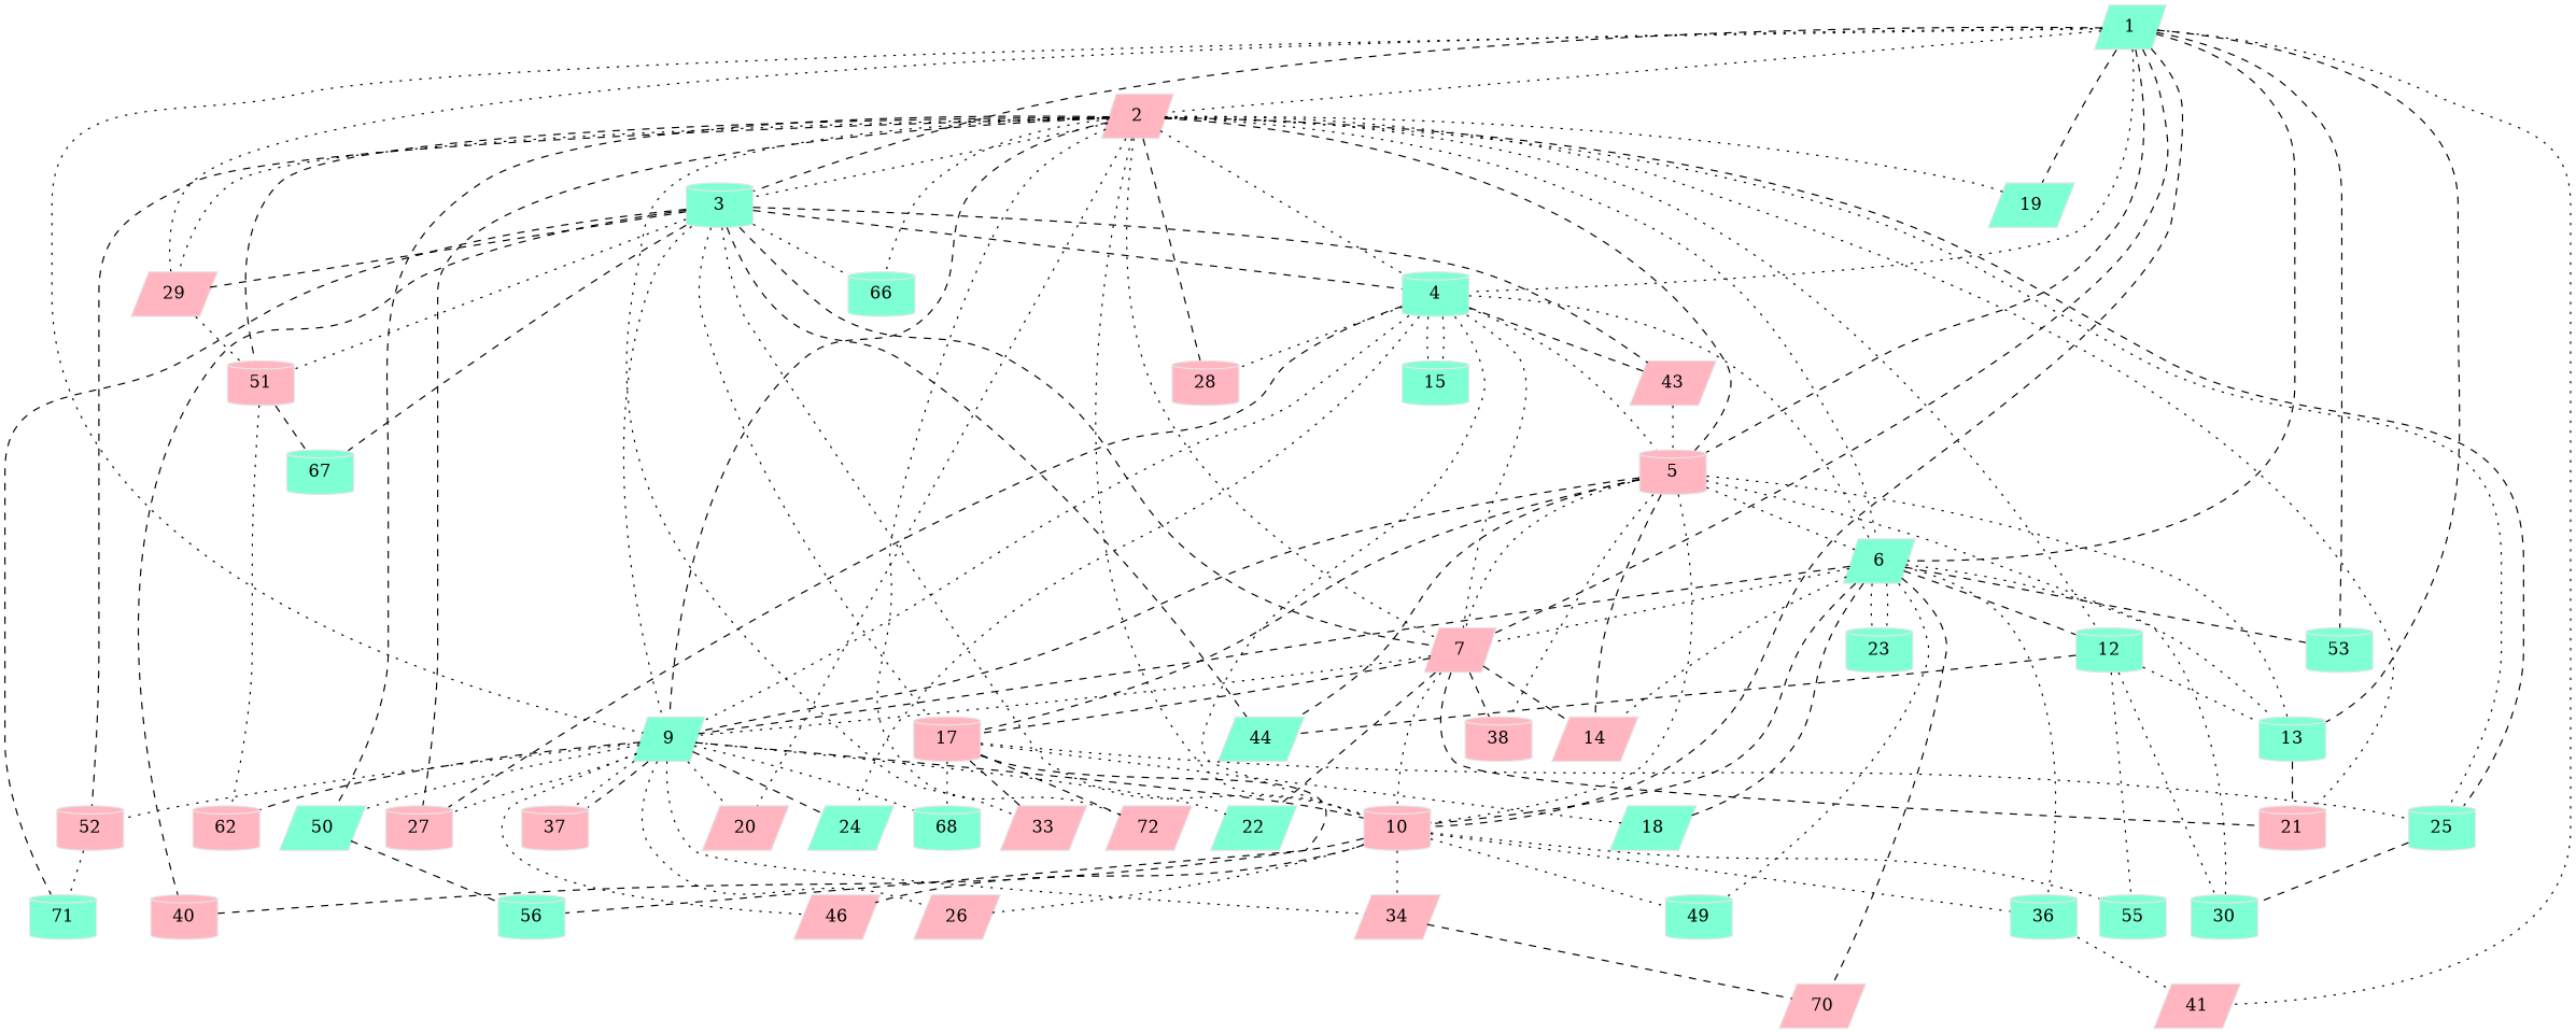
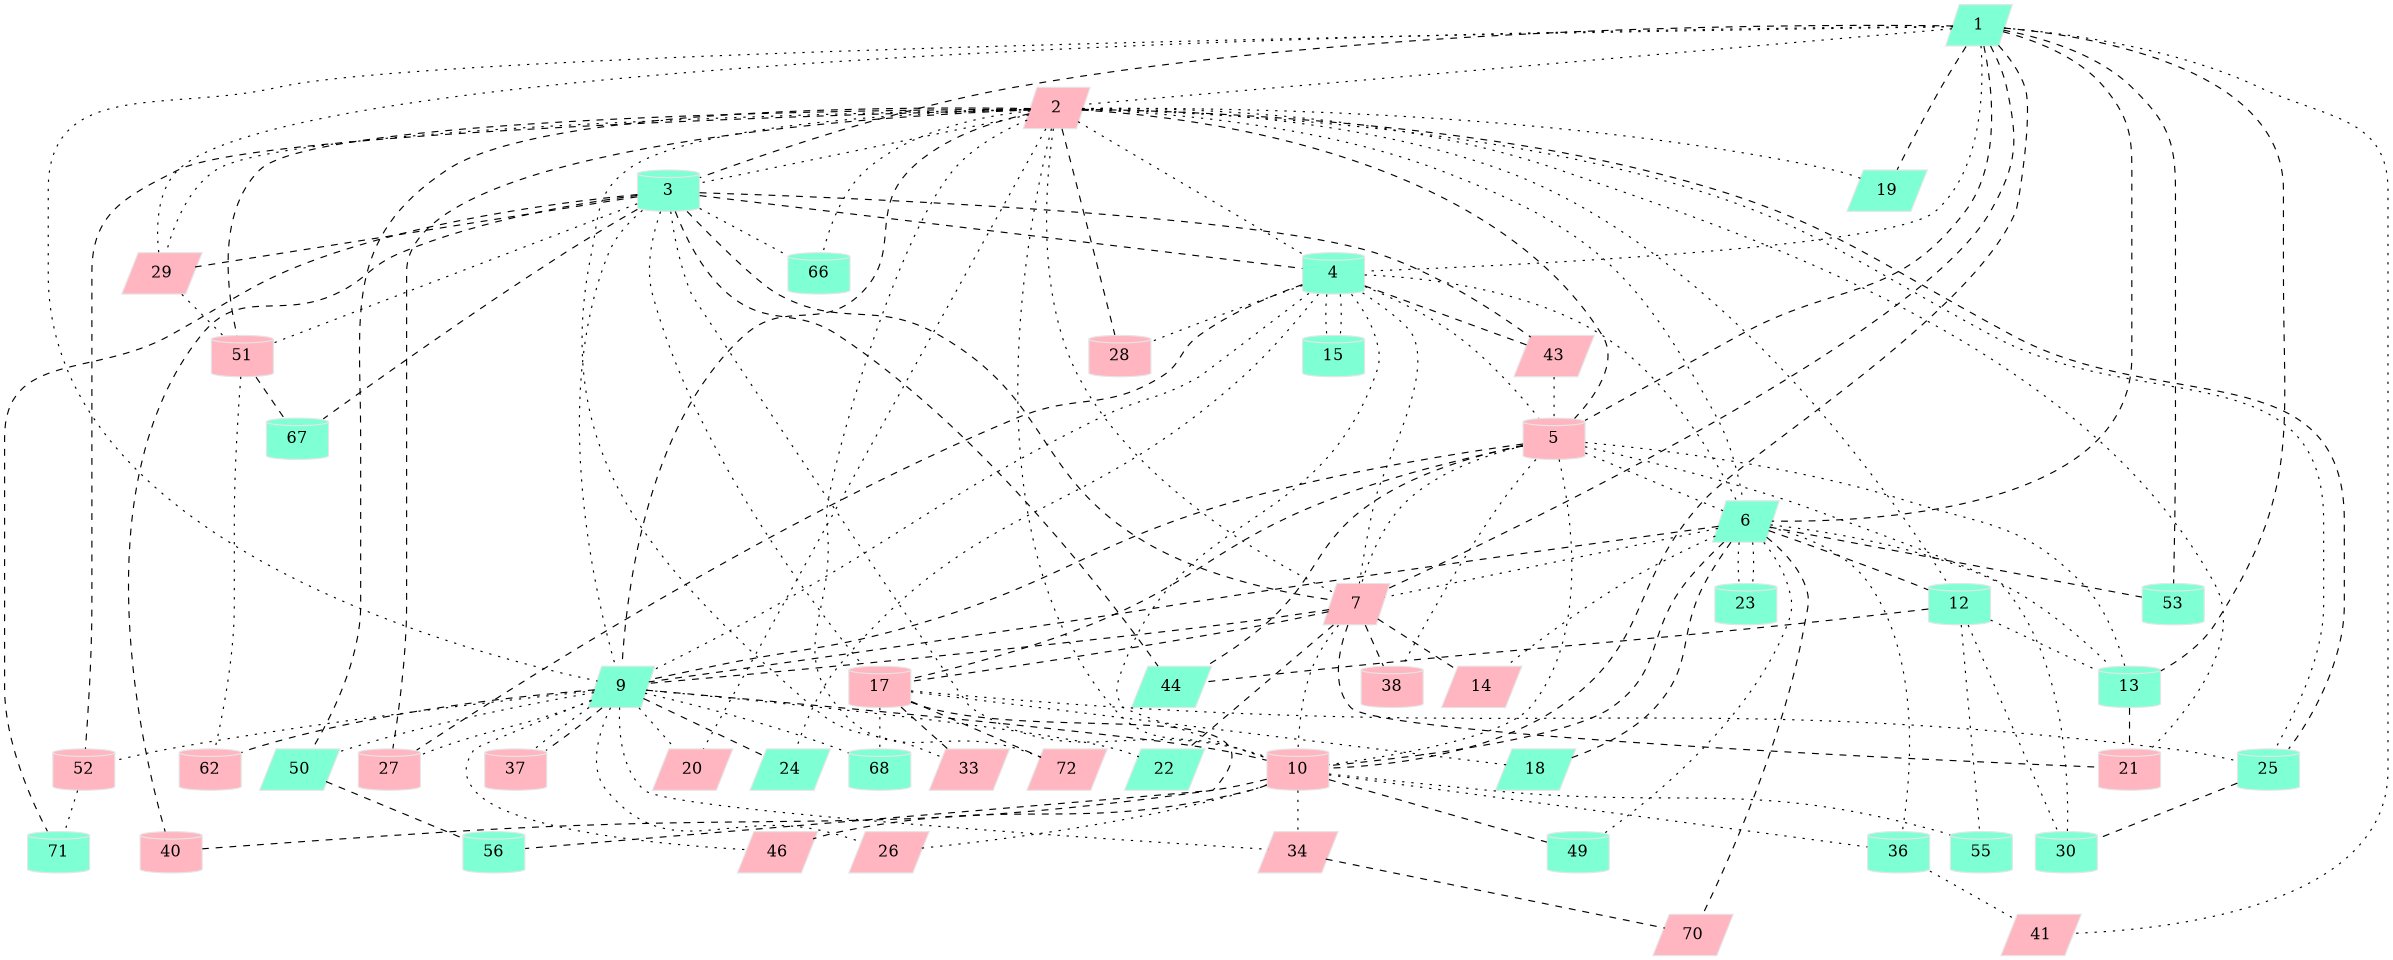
  graph {
    node [color=gray90 fillcolor=aquamarine shape=cylinder style=filled]
    edge [style=dotted]
    1 [shape=parallelogram super="+42"]
    2 [fillcolor=lightpink shape=parallelogram super="+8"]
    3 [super="+45"]
    4 [super="+63"]
    5 [fillcolor=lightpink super="+39"]
    6 [shape=parallelogram super="+57"]
    7 [fillcolor=lightpink shape=parallelogram super="+16"]
    9 [shape=parallelogram super="+11"]
    10 [fillcolor=lightpink super="+64"]
    13 [super="+48"]
    19 [shape=parallelogram]
    29 [fillcolor=lightpink shape=parallelogram super="+47"]
    41 [fillcolor=lightpink shape=parallelogram]
    53
    12 [super="+54"]
    20 [fillcolor=lightpink shape=parallelogram]
    21 [fillcolor=lightpink super="+31"]
    25 [super="+59"]
    27 [fillcolor=lightpink super="+58"]
    28 [fillcolor=lightpink super="+60"]
    33 [fillcolor=lightpink shape=parallelogram]
    50 [shape=parallelogram]
    51 [fillcolor=lightpink super="+65"]
    52 [fillcolor=lightpink]
    66
    72 [fillcolor=lightpink shape=parallelogram]
    17 [fillcolor=lightpink super="+35"]
    40 [fillcolor=lightpink]
    43 [fillcolor=lightpink shape=parallelogram]
    44 [shape=parallelogram super="+61"]
    67
    71
    15
    24 [shape=parallelogram]
    14 [fillcolor=lightpink shape=parallelogram]
    30 [super="+32"]
    38 [fillcolor=lightpink]
    18 [shape=parallelogram]
    23
    36
    49
    70 [fillcolor=lightpink shape=parallelogram]
    22 [shape=parallelogram]
    26 [fillcolor=lightpink shape=parallelogram]
    34 [fillcolor=lightpink shape=parallelogram]
    37 [fillcolor=lightpink]
    46 [fillcolor=lightpink shape=parallelogram]
    62 [fillcolor=lightpink]
    68
    55
    56
    1 -- 2 [weight=2]
    1 -- 3 [style=dashed]
    1 -- 4
    1 -- 5 [style=dashed]
    1 -- 6 [style=dashed]
    1 -- 7 [style=dashed]
    1 -- 9
    1 -- 10 [style=dashed]
    1 -- 13 [style=dashed]
    1 -- 19 [style=dashed]
    1 -- 29
    1 -- 41
    1 -- 53 [style=dashed]
    2 -- 3 [weight=2]
    2 -- 4 [weight=2]
    2 -- 5 [style=dashed weight=2]
    2 -- 6 [weight=2]
    2 -- 7 [weight=3]
    2 -- 9 [style=dashed weight=3]
    2 -- 10 [weight=2]
    2 -- 19
    2 -- 29
    2 -- 12
    2 -- 20
    2 -- 21
    2 -- 25
    2 -- 25 [style=dashed]
    2 -- 27 [style=dashed]
    2 -- 28 [style=dashed weight=2]
    2 -- 33
    2 -- 50 [style=dashed]
    2 -- 51 [style=dashed]
    2 -- 52 [style=dashed]
    2 -- 66
    2 -- 72
    3 -- 4 [style=dashed]
    3 -- 7 [style=dashed]
    3 -- 9
    3 -- 10 [weight=2]
    3 -- 29 [style=dashed]
    3 -- 51
    3 -- 66
    3 -- 17
    3 -- 40 [style=dashed]
    3 -- 43 [style=dashed]
    3 -- 44 [style=dashed]
    3 -- 67 [style=dashed]
    3 -- 71 [style=dashed]
    4 -- 5
    4 -- 6 [weight=2]
    4 -- 7
    4 -- 9
    4 -- 10
    4 -- 27 [style=dashed]
    4 -- 28
    4 -- 43 [style=dashed]
    4 -- 15
    4 -- 15
    4 -- 24
    5 -- 6 [weight=2]
    5 -- 7
    5 -- 9 [style=dashed]
    5 -- 10
    5 -- 13
    5 -- 17 [style=dashed]
    5 -- 44 [style=dashed]
-   5 -- 14 [style=dashed]
    5 -- 30
    5 -- 38
    6 -- 7
    6 -- 9 [style=dashed]
    6 -- 10 [style=dashed]
    6 -- 13
    6 -- 53 [style=dashed]
    6 -- 12 [style=dashed weight=2]
    6 -- 14
    6 -- 18 [style=dashed]
    6 -- 23
    6 -- 23
    6 -- 36
    6 -- 49
    6 -- 70 [style=dashed]
-   7 -- 9
+   7 -- 9 [style=dashed]
    7 -- 10
    7 -- 21 [style=dashed]
    7 -- 17 [style=dashed weight=2]
    7 -- 14 [style=dashed]
    7 -- 38 [style=dashed]
    7 -- 22 [style=dashed]
    9 -- 10 [style=dashed]
    9 -- 20
    9 -- 27
    9 -- 50
    9 -- 52
    9 -- 24 [style=dashed]
    9 -- 22
    9 -- 26
    9 -- 34
    9 -- 37
    9 -- 37 [style=dashed]
    9 -- 46
    9 -- 62 [style=dashed]
    9 -- 68
    10 -- 40 [style=dashed]
    10 -- 36
-   10 -- 49
+   10 -- 49 [style=dashed]
    10 -- 26
    10 -- 34
    10 -- 46 [style=dashed]
    10 -- 55
    13 -- 21 [style=dashed]
    29 -- 51
    12 -- 13
    12 -- 44 [style=dashed]
    12 -- 30
    12 -- 55
    25 -- 30 [style=dashed]
    50 -- 56 [style=dashed]
    51 -- 67 [style=dashed]
    51 -- 62
    52 -- 71
    17 -- 25
    17 -- 33 [style=dashed]
    17 -- 72 [style=dashed]
    17 -- 18
    17 -- 68
    17 -- 56 [style=dashed]
    43 -- 5
    36 -- 41
    34 -- 70 [style=dashed]
  }
